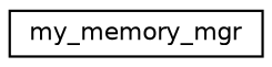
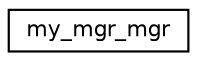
  digraph {
    rankdir=TB
-   n1 [color=black fillcolor=white fontname=Helvetica fontsize=10 height=0.2 label=my_memory_mgr shape=record style=filled width=0.4]
+   n1 [color=black fillcolor=white fontname=Helvetica fontsize=10 height=0.2 label=my_mgr_mgr shape=record style=filled width=0.4]
  }
